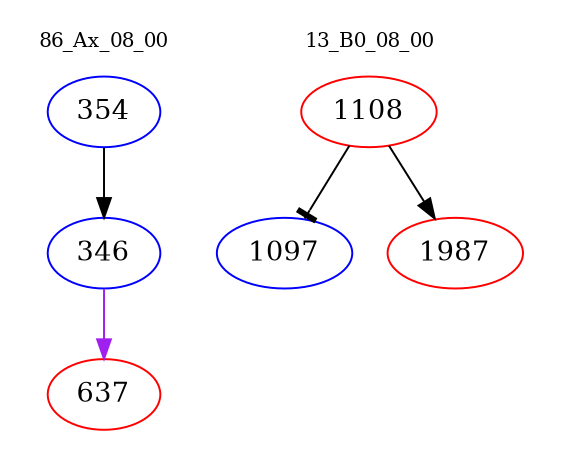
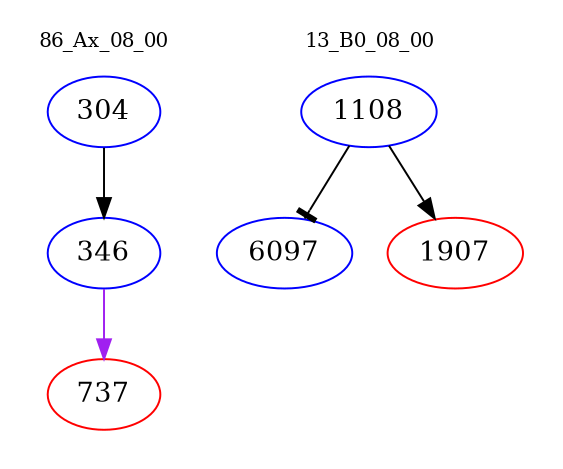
  digraph {
    fontname="DejaVu Serif"
    node [color=blue fontname="DejaVu Serif"]
    edge [arrowhead=normal color=black fontname="DejaVu Serif"]
-   n1 [label=354]
+   n1 [label=304]
    n2 [label=346]
-   n3 [color=red label=637]
-   n4 [color=red label=1108]
-   n5 [label=1097]
-   n6 [color=red label=1987]
+   n3 [color=red label=737]
+   n4 [label=1108]
+   n5 [label=6097]
+   n6 [color=red label=1907]
    subgraph cluster_1 {
      color=white
      fontsize=10
      label="86_Ax_08_00"
      n1
      n2
      n3
    }
    subgraph cluster_2 {
      color=white
      fontsize=10
      label="13_B0_08_00"
      n4
      n5
      n6
    }
    n1 -> n2
    n2 -> n3 [color=purple]
    n4 -> n5 [arrowhead=tee]
    n4 -> n6
  }
